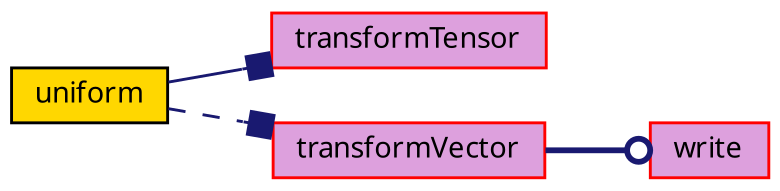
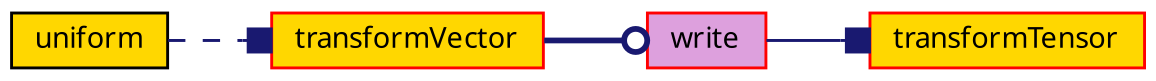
  digraph {
    fontname="Noto Sans"
    rankdir=LR
    node [color=red fillcolor=gold fontname="Noto Sans" fontsize=10 shape=record style=filled]
    edge [arrowhead=box color=midnightblue fontname="Noto Sans" fontsize=10 labelfontname=FreeSans labelfontsize=10]
    n1 [color=black fontcolor=black height=0.2 label=uniform width=0.4]
-   n2 [fillcolor=plum height=0.2 label=transformTensor width=0.4]
-   n3 [fillcolor=plum height=0.2 label=transformVector width=0.4]
+   n2 [height=0.2 label=transformTensor width=0.4]
+   n3 [height=0.2 label=transformVector width=0.4]
    n4 [fillcolor=plum height=0.2 label=write width=0.4]
-   n1 -> n2 [style=solid]
+   n4 -> n2 [style=solid]
    n1 -> n3 [style=dashed]
    n3 -> n4 [arrowhead=odot style=bold]
  }
